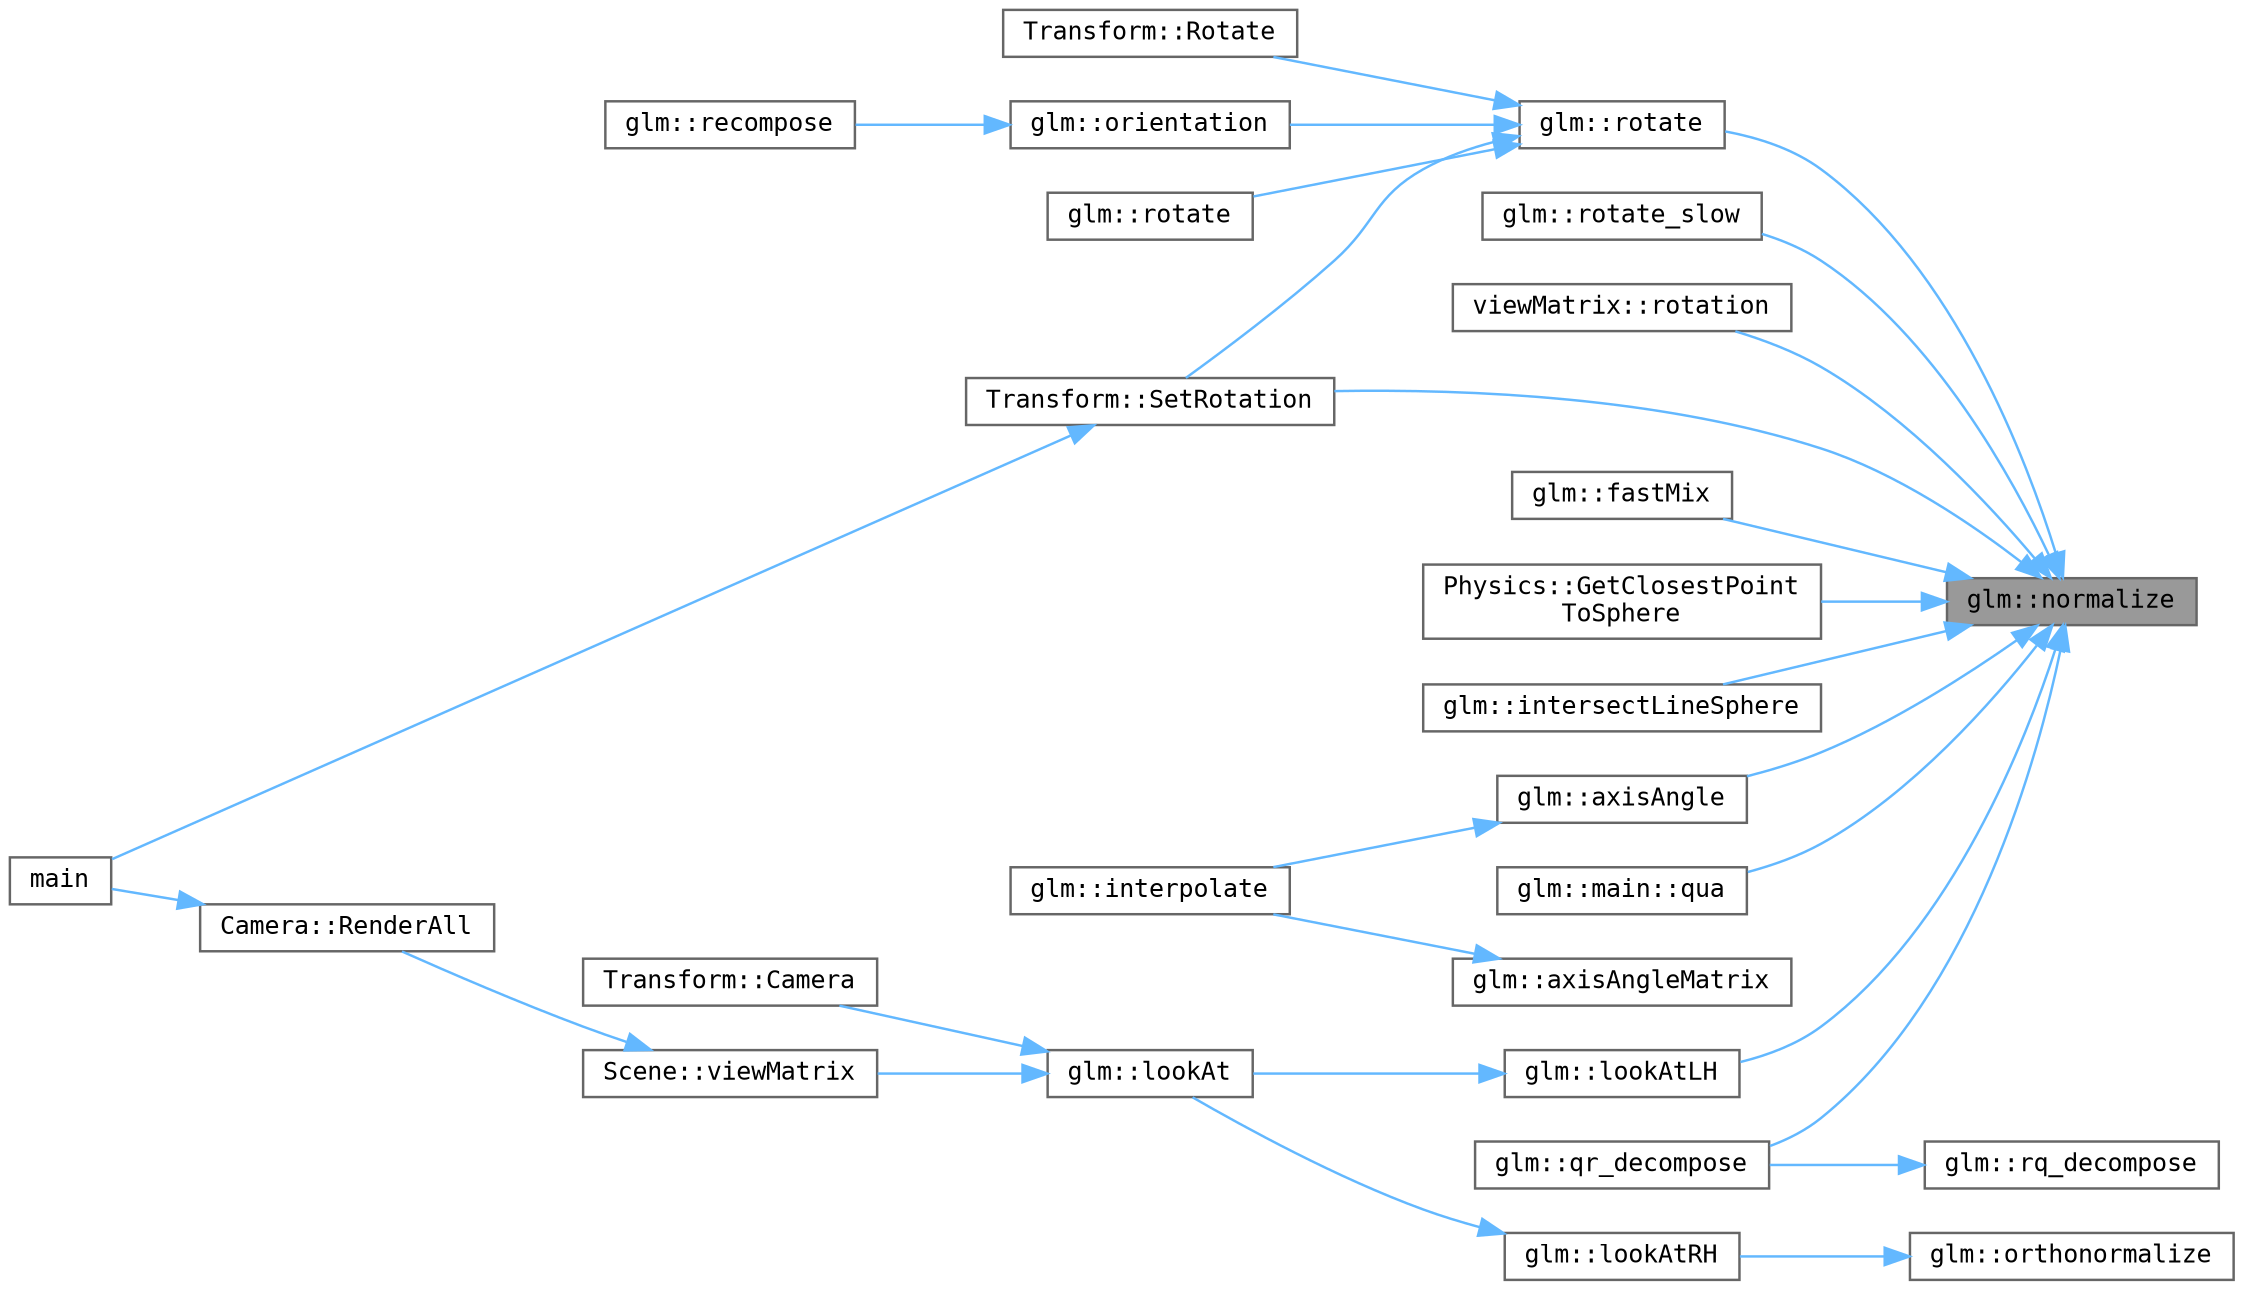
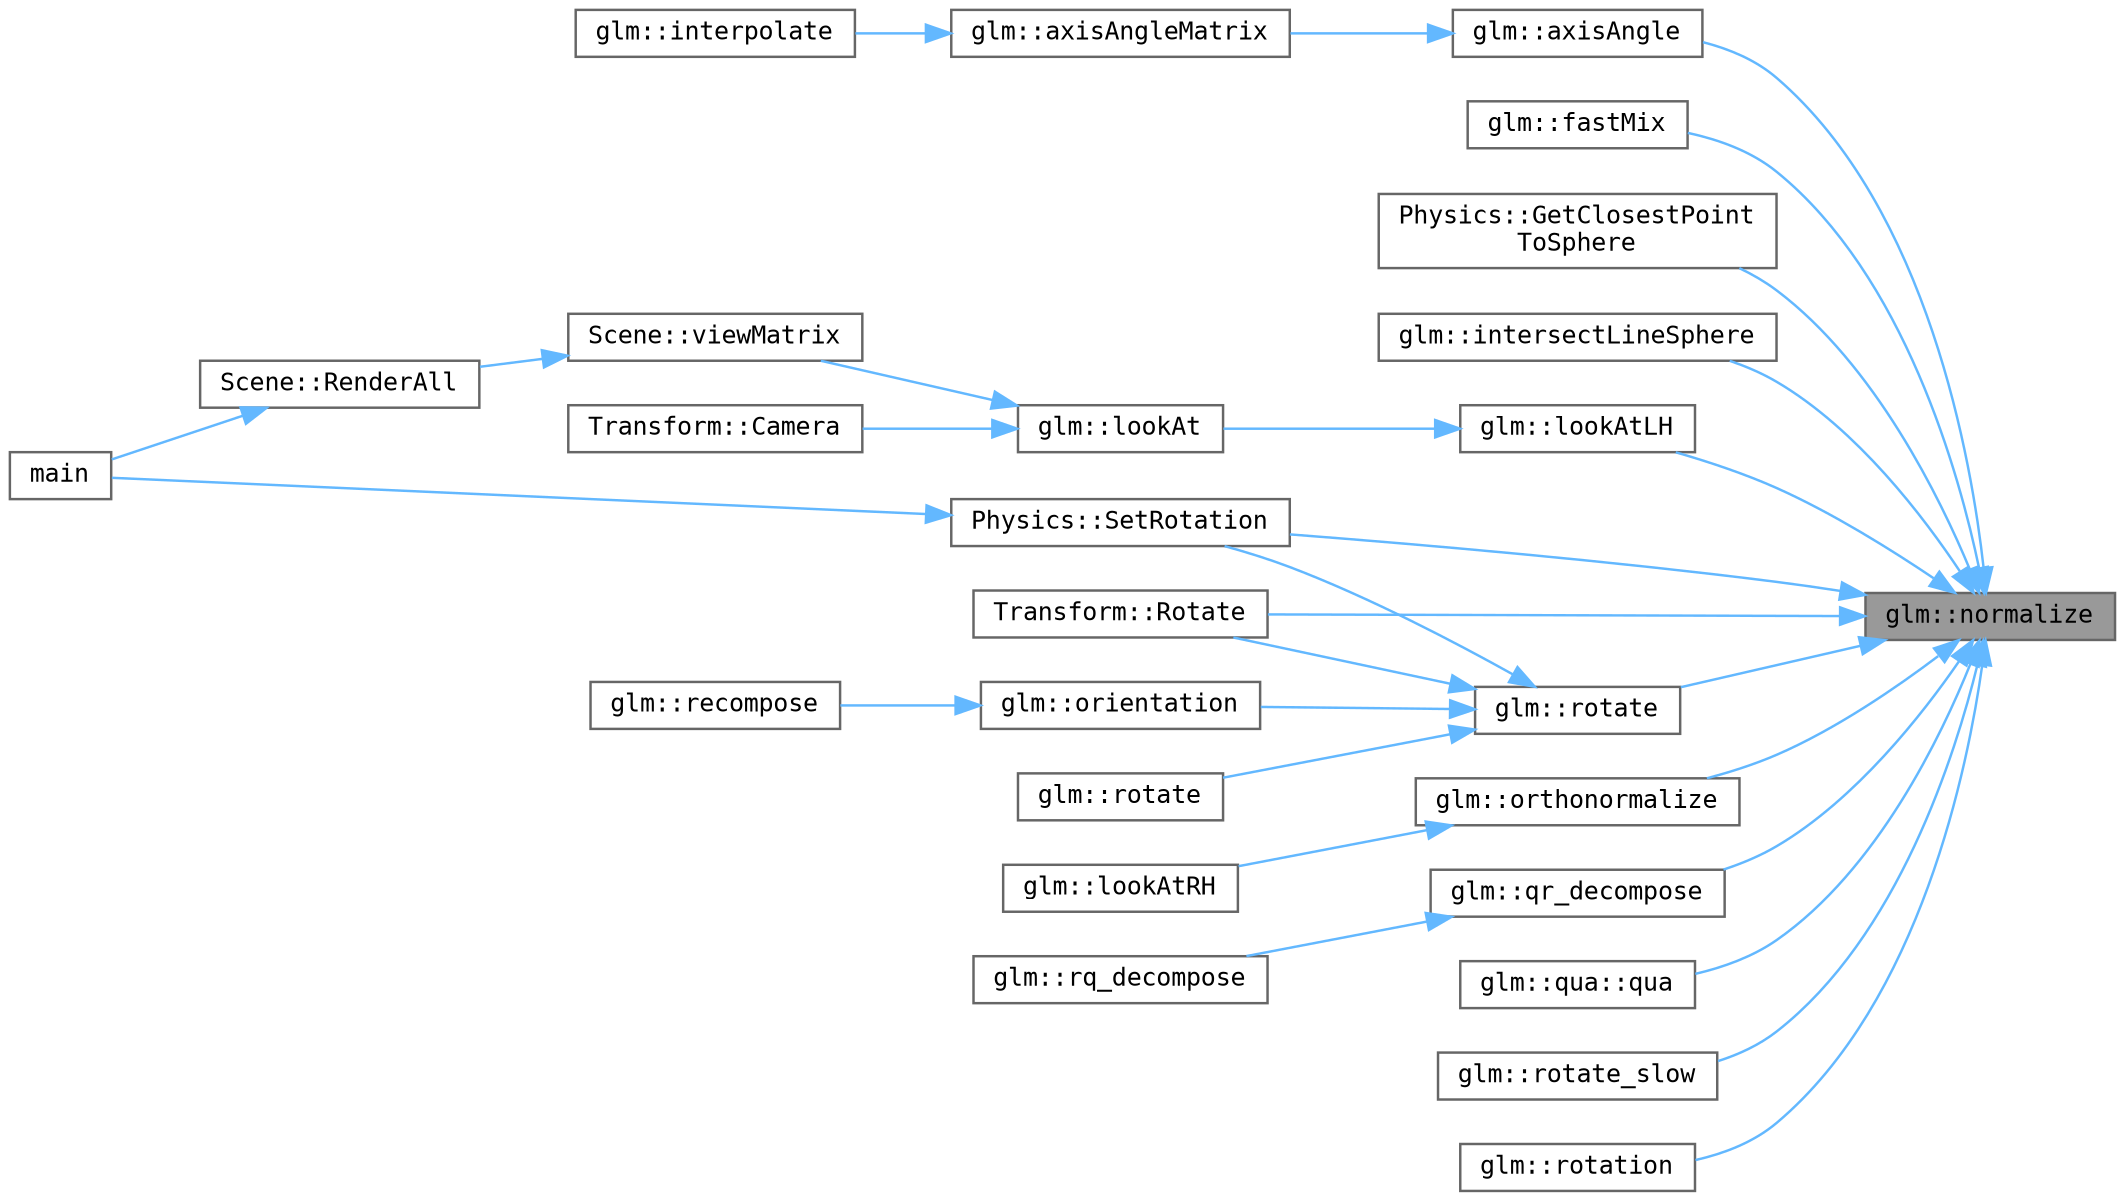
  digraph {
    rankdir=RL
    node [color=grey40 fillcolor=white fontname=Terminal fontsize=10 shape=box style=filled]
    edge [color=steelblue1 dir=back fontname=Terminal fontsize=10 labelfontname=Helvetica labelfontsize=10 style=solid]
    n1 [color=gray40 fillcolor=grey60 fontcolor=black height=0.2 label="glm::normalize" width=0.4]
    n2 [height=0.2 label="glm::axisAngle" width=0.4]
    n3 [height=0.2 label="glm::fastMix" width=0.4]
    n4 [height=0.2 label="Physics::GetClosestPoint\lToSphere" width=0.4]
    n5 [height=0.2 label="glm::intersectLineSphere" width=0.4]
    n6 [height=0.2 label="glm::lookAtLH" width=0.4]
    n7 [height=0.2 label="glm::orthonormalize" width=0.4]
    n8 [height=0.2 label="glm::qr_decompose" width=0.4]
-   n9 [height=0.2 label="glm::main::qua" width=0.4]
+   n9 [height=0.2 label="glm::qua::qua" width=0.4]
    n10 [height=0.2 label="glm::rotate" width=0.4]
    n11 [height=0.2 label="Transform::Rotate" width=0.4]
-   n12 [height=0.2 label="Transform::SetRotation" width=0.4]
+   n12 [height=0.2 label="Physics::SetRotation" width=0.4]
    n13 [height=0.2 label="glm::rotate_slow" width=0.4]
-   n14 [height=0.2 label="viewMatrix::rotation" width=0.4]
+   n14 [height=0.2 label="glm::rotation" width=0.4]
    n15 [height=0.2 label="glm::interpolate" width=0.4]
    n16 [height=0.2 label="glm::axisAngleMatrix" width=0.4]
    n17 [height=0.2 label="glm::lookAt" width=0.4]
    n18 [height=0.2 label="glm::lookAtRH" width=0.4]
    n19 [height=0.2 label="glm::rq_decompose" width=0.4]
    n20 [height=0.2 label="glm::orientation" width=0.4]
    n21 [height=0.2 label="glm::rotate" width=0.4]
    n22 [height=0.2 label=main width=0.4]
    n23 [height=0.2 label="Transform::Camera" width=0.4]
    n24 [height=0.2 label="Scene::viewMatrix" width=0.4]
-   n25 [height=0.2 label="Camera::RenderAll" width=0.4]
+   n25 [height=0.2 label="Scene::RenderAll" width=0.4]
    n26 [height=0.2 label="glm::recompose" width=0.4]
    n1 -> n2
    n1 -> n3
    n1 -> n4
    n1 -> n5
    n1 -> n6
+   n1 -> n7
    n1 -> n8
    n1 -> n9
    n1 -> n10
+   n1 -> n11
    n1 -> n12
    n1 -> n13
    n1 -> n14
-   n2 -> n15
+   n2 -> n16
    n6 -> n17
    n7 -> n18
-   n19 -> n8
+   n8 -> n19
    n10 -> n11
    n10 -> n12
    n10 -> n20
    n10 -> n21
    n12 -> n22
    n16 -> n15
    n17 -> n23
    n17 -> n24
-   n18 -> n17
    n20 -> n26
    n24 -> n25
    n25 -> n22
  }
